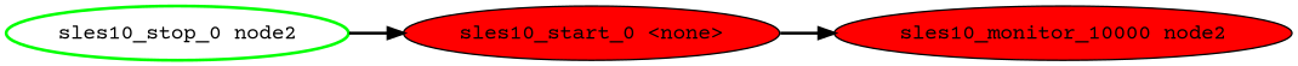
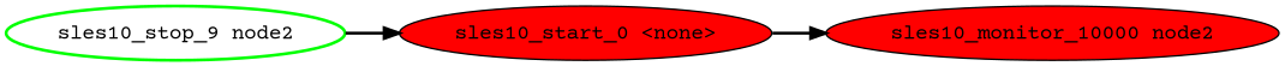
  digraph {
    rankdir=LR
    fontname="Courier Prime"
    node [color=black fillcolor=red fontcolor=black style=filled fontname="Courier Prime"]
    edge [style=bold fontname="Courier Prime"]
    "sles10_monitor_10000 node2"
    "sles10_start_0 <none>"
-   "sles10_stop_0 node2" [color=green style=bold fillcolor=""]
+   "sles10_stop_0 node2" [color=green style=bold label="sles10_stop_9 node2" fillcolor=""]
    "sles10_start_0 <none>" -> "sles10_monitor_10000 node2"
    "sles10_stop_0 node2" -> "sles10_start_0 <none>"
  }
